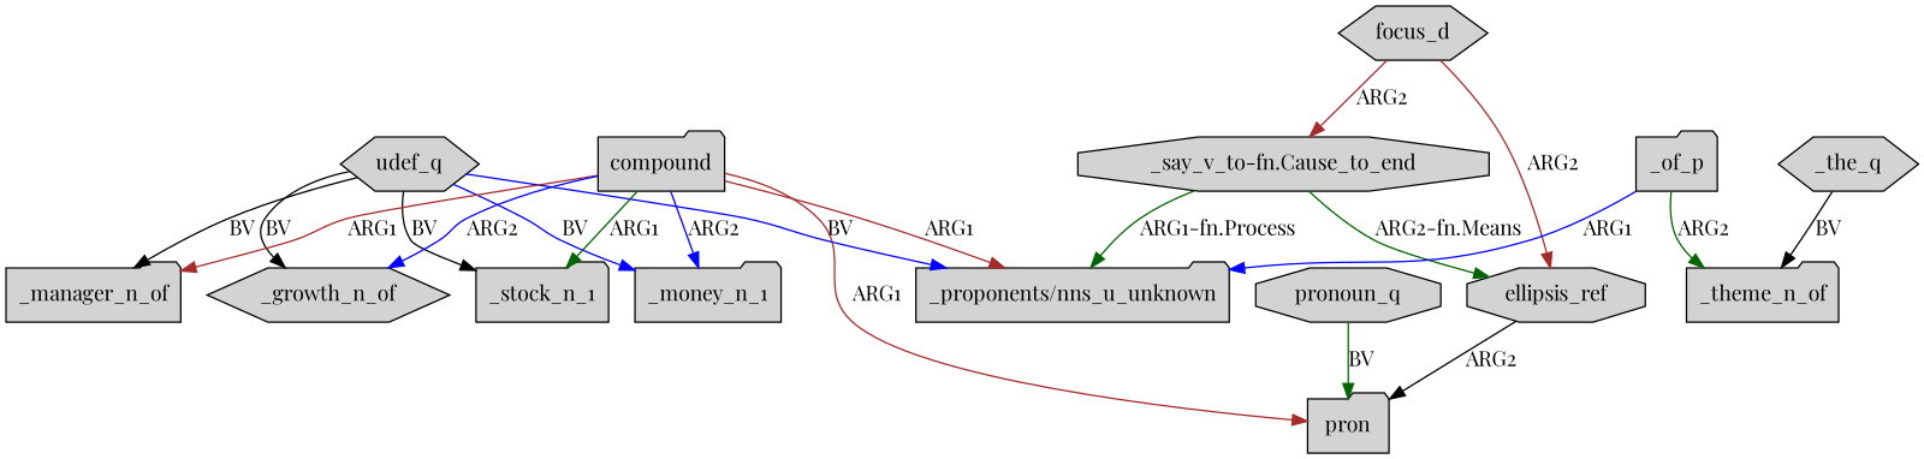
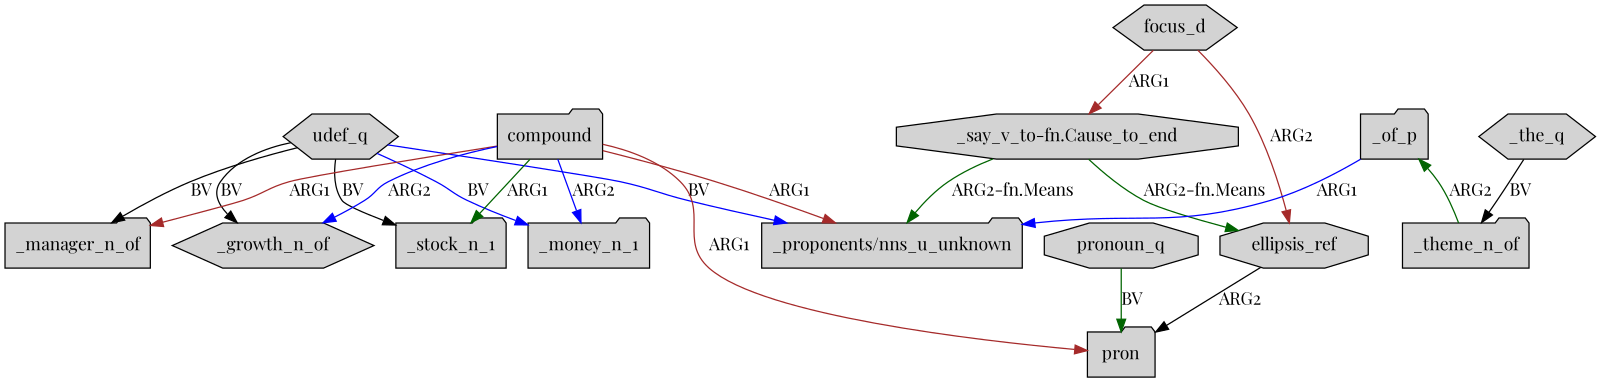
  digraph {
    fontname="Playfair Display"
    node [fontname="Playfair Display" shape=folder style=filled]
    edge [color=blue fontname="Playfair Display"]
    udef_q [shape=hexagon]
    "_proponents/nns_u_unknown"
    _manager_n_of
    _stock_n_1
    _money_n_1
    _growth_n_of [shape=hexagon]
    focus_d [shape=hexagon]
    "_say_v_to-fn.Cause_to_end" [shape=octagon]
    ellipsis_ref [shape=octagon]
    pron
    _of_p
    _theme_n_of
    _the_q [shape=hexagon]
    compound
    pronoun_q [shape=octagon]
    udef_q -> "_proponents/nns_u_unknown" [label=BV]
    udef_q -> _manager_n_of [color=black label=BV]
    udef_q -> _stock_n_1 [color=black label=BV]
    udef_q -> _money_n_1 [label=BV]
    udef_q -> _growth_n_of [color=black label=BV]
-   focus_d -> "_say_v_to-fn.Cause_to_end" [color=brown label=ARG2]
+   focus_d -> "_say_v_to-fn.Cause_to_end" [color=brown label=ARG1]
    focus_d -> ellipsis_ref [color=brown label=ARG2]
-   "_say_v_to-fn.Cause_to_end" -> "_proponents/nns_u_unknown" [color=darkgreen label="ARG1-fn.Process"]
+   "_say_v_to-fn.Cause_to_end" -> "_proponents/nns_u_unknown" [color=darkgreen label="ARG2-fn.Means"]
    "_say_v_to-fn.Cause_to_end" -> ellipsis_ref [color=darkgreen label="ARG2-fn.Means"]
    ellipsis_ref -> pron [color=black label=ARG2]
    _of_p -> "_proponents/nns_u_unknown" [label=ARG1]
-   _of_p -> _theme_n_of [color=darkgreen label=ARG2]
+   _theme_n_of -> _of_p [color=darkgreen label=ARG2]
    _the_q -> _theme_n_of [color=black label=BV]
    compound -> "_proponents/nns_u_unknown" [color=brown label=ARG1]
    compound -> _manager_n_of [color=brown label=ARG1]
    compound -> _stock_n_1 [color=darkgreen label=ARG1]
    compound -> _money_n_1 [label=ARG2]
    compound -> _growth_n_of [label=ARG2]
    compound -> pron [color=brown label=ARG1]
    pronoun_q -> pron [color=darkgreen label=BV]
  }
